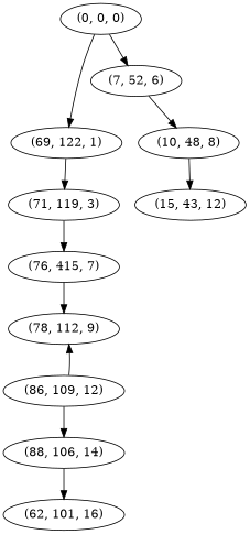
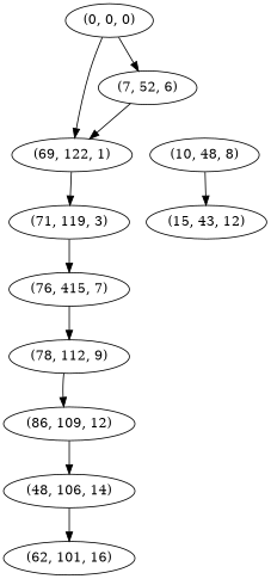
  digraph {
    "(0, 0, 0)"
    "(7, 52, 6)"
    "(69, 122, 1)"
    "(10, 48, 8)"
    "(71, 119, 3)"
    "(15, 43, 12)"
    n7 [label="(76, 415, 7)"]
    "(78, 112, 9)"
    "(86, 109, 12)"
-   "(88, 106, 14)"
+   "(88, 106, 14)" [label="(48, 106, 14)"]
    n11 [label="(62, 101, 16)"]
    "(0, 0, 0)" -> "(7, 52, 6)"
    "(0, 0, 0)" -> "(69, 122, 1)"
-   "(7, 52, 6)" -> "(10, 48, 8)"
+   "(7, 52, 6)" -> "(69, 122, 1)"
    "(69, 122, 1)" -> "(71, 119, 3)"
    "(10, 48, 8)" -> "(15, 43, 12)"
    "(71, 119, 3)" -> n7
    n7 -> "(78, 112, 9)"
-   "(86, 109, 12)" -> "(78, 112, 9)"
+   "(78, 112, 9)" -> "(86, 109, 12)"
    "(86, 109, 12)" -> "(88, 106, 14)"
    "(88, 106, 14)" -> n11
  }
